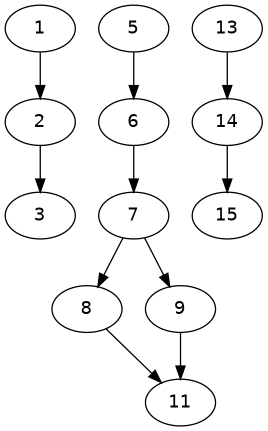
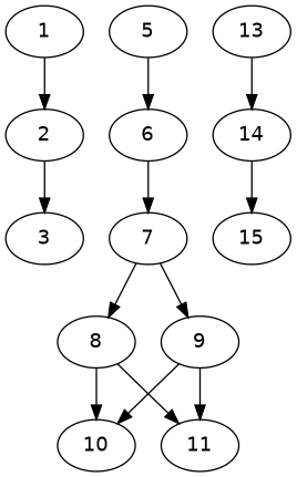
  digraph {
    fontname="DejaVu Sans"
    node [alpha=0.08 fontname="DejaVu Sans"]
    edge [fontname="DejaVu Sans"]
    1 [expect_size=5274624]
    2 [expect_size=50831360]
    3 [alpha=0.04 expect_size=40886272]
    5 [alpha=0.12 expect_size=45581312]
    6 [alpha=0.02 expect_size=24076288]
    7 [alpha=0.09 expect_size=11621376]
    8 [alpha=0.16 expect_size=46635008]
    9 [alpha=0.10 expect_size=14323712]
+   10 [alpha=0.11 expect_size=21789696]
    11 [alpha=0.16 expect_size=8911872]
    13 [alpha=0.14 expect_size=45177856]
    14 [alpha=0.14 expect_size=7452672]
    15 [alpha=0.11 expect_size=21429248]
    1 -> 2
    2 -> 3
    5 -> 6
    6 -> 7
    7 -> 8
    7 -> 9
+   8 -> 10
    8 -> 11
+   9 -> 10
    9 -> 11
    13 -> 14
    14 -> 15
  }
